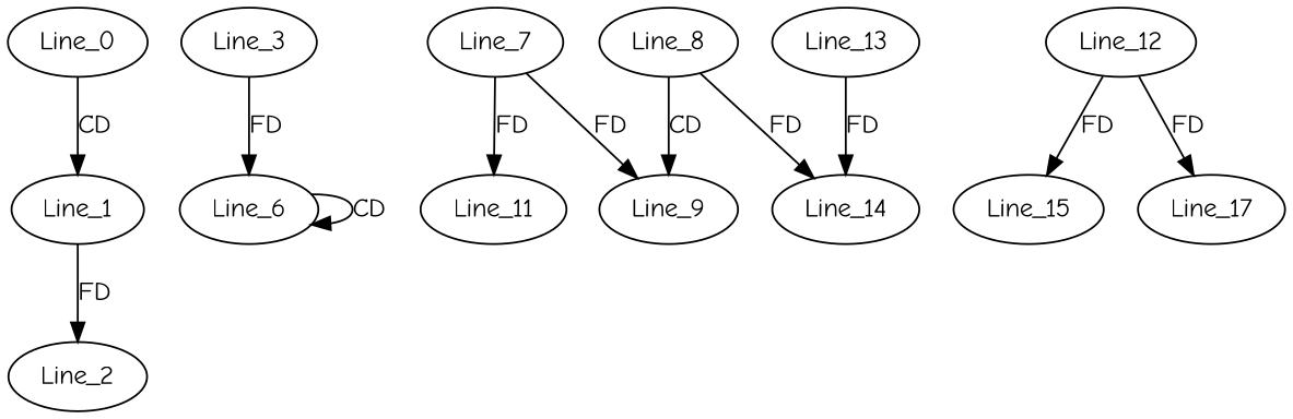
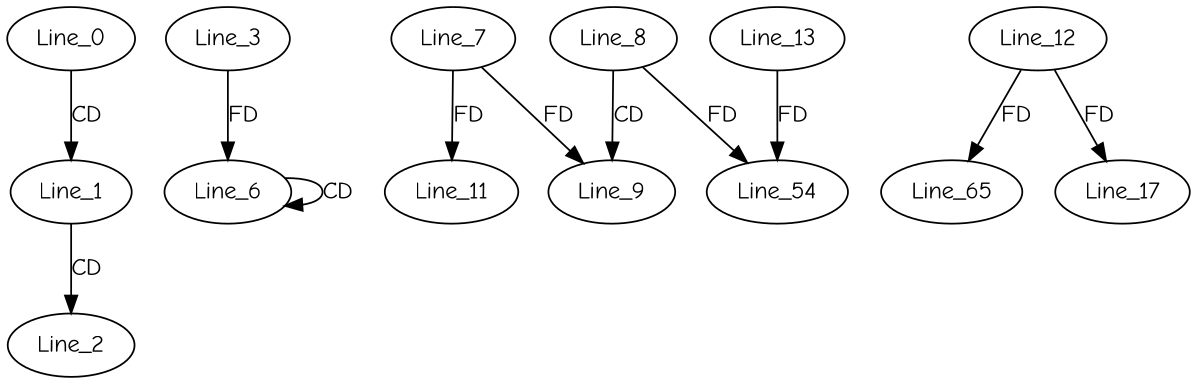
  digraph {
    fontname="Comic Neue"
    node [fontname="Comic Neue"]
    edge [fontname="Comic Neue"]
    Line_0
    Line_1
    Line_2
    Line_6
    n5 [label=Line_3]
    Line_7
    Line_9
    Line_11
    Line_8
-   Line_14
+   Line_14 [label=Line_54]
    Line_12
-   Line_15
+   Line_15 [label=Line_65]
    Line_17
    Line_13
    Line_0 -> Line_1 [label=CD]
-   Line_1 -> Line_2 [label=FD]
+   Line_1 -> Line_2 [label=CD]
    Line_6 -> Line_6 [label=CD]
    n5 -> Line_6 [label=FD]
    Line_7 -> Line_9 [label=FD]
    Line_7 -> Line_11 [label=FD]
    Line_8 -> Line_9 [label=CD]
    Line_8 -> Line_14 [label=FD]
    Line_12 -> Line_15 [label=FD]
    Line_12 -> Line_17 [label=FD]
    Line_13 -> Line_14 [label=FD]
  }
